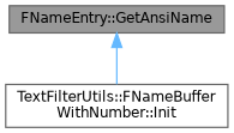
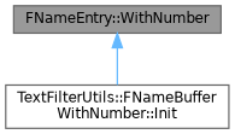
  digraph {
    rankdir=TB
    node [fontname=Helvetica fontsize=10 shape=box style=filled]
-   n1 [color=gray40 fillcolor=grey60 fontcolor=black height=0.2 label="FNameEntry::GetAnsiName" width=0.4]
+   n1 [color=gray40 fillcolor=grey60 fontcolor=black height=0.2 label="FNameEntry::WithNumber" width=0.4]
    n2 [color=grey40 fillcolor=white height=0.2 label="TextFilterUtils::FNameBuffer\lWithNumber::Init" width=0.4]
    n1 -> n2 [color=steelblue1 dir=back fontname=Helvetica fontsize=10 labelfontname=Helvetica labelfontsize=10 style=solid]
  }
